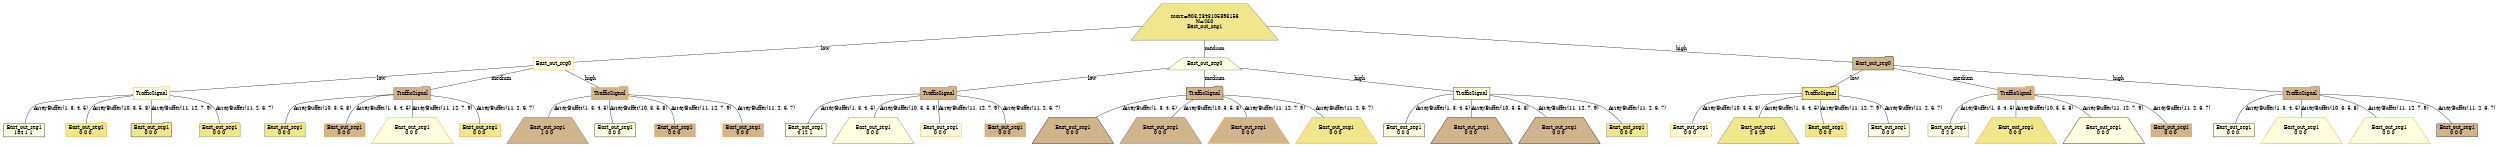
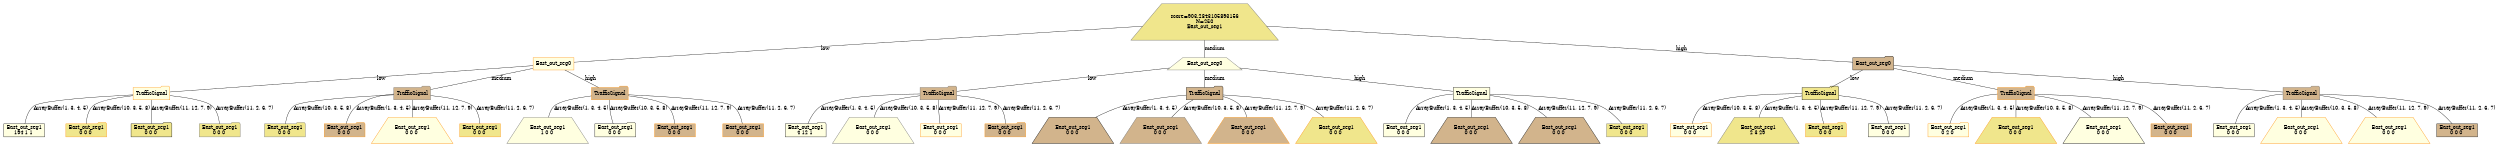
  digraph {
    node [color=darkorange fillcolor=lightyellow shape=folder style=filled]
    edge [dir=none]
    n1 [color=gray40 fillcolor=khaki label="score=903.2843105893156\nN=250\nEast_out_seg1" shape=trapezium]
    n2 [label=East_out_seg0 shape=box]
    n3 [color=gray40 label=East_out_seg0 shape=trapezium]
    n4 [color=black fillcolor=tan label=East_out_seg0]
    n5 [label=TrafficSignal]
    n6 [color=gray40 fillcolor=tan label=TrafficSignal]
    n7 [color=gray40 fillcolor=khaki label="East_out_seg1\n0 0 0 "]
    n8 [fillcolor=tan label=TrafficSignal]
    n9 [color=gray40 fillcolor=tan label=TrafficSignal]
    n10 [color=black fillcolor=tan label=TrafficSignal]
    n11 [color=black label=TrafficSignal shape=box]
    n12 [color=black fillcolor=khaki label=TrafficSignal]
    n13 [fillcolor=tan label=TrafficSignal]
    n14 [color=gray40 fillcolor=tan label=TrafficSignal]
    n15 [color=black label="East_out_seg1\n194 1 1 " shape=box]
    n16 [fillcolor=khaki label="East_out_seg1\n0 0 0 "]
    n17 [color=black fillcolor=khaki label="East_out_seg1\n0 0 0 "]
    n18 [color=gray40 fillcolor=khaki label="East_out_seg1\n0 0 0 "]
    n19 [fillcolor=tan label="East_out_seg1\n0 0 0 "]
    n20 [label="East_out_seg1\n0 0 0 " shape=trapezium]
    n21 [fillcolor=khaki label="East_out_seg1\n0 0 0 " shape=box]
    n22 [label="East_out_seg1\n0 0 0 "]
-   n23 [color=gray40 fillcolor=tan label="East_out_seg1\n1 0 0 " shape=trapezium]
+   n23 [color=gray40 label="East_out_seg1\n1 0 0 " shape=trapezium]
    n24 [color=black label="East_out_seg1\n0 0 0 "]
    n25 [fillcolor=tan label="East_out_seg1\n0 0 0 " shape=box]
    n26 [fillcolor=tan label="East_out_seg1\n0 0 0 " shape=box]
-   n27 [color=black label="East_out_seg1\n4 12 1 " shape=box]
+   n27 [color=black label="East_out_seg1\n4 12 1 "]
    n28 [color=gray40 label="East_out_seg1\n0 0 0 " shape=trapezium]
    n29 [label="East_out_seg1\n0 0 0 " shape=box]
    n30 [fillcolor=tan label="East_out_seg1\n0 0 0 "]
    n31 [color=black fillcolor=tan label="East_out_seg1\n0 0 0 " shape=trapezium]
    n32 [color=gray40 fillcolor=tan label="East_out_seg1\n0 0 0 " shape=trapezium]
    n33 [fillcolor=tan label="East_out_seg1\n0 0 0 " shape=trapezium]
    n34 [fillcolor=khaki label="East_out_seg1\n0 0 0 " shape=trapezium]
    n35 [color=black label="East_out_seg1\n0 0 0 " shape=box]
    n36 [color=black fillcolor=tan label="East_out_seg1\n0 0 0 " shape=trapezium]
    n37 [color=black fillcolor=tan label="East_out_seg1\n0 0 0 " shape=trapezium]
    n38 [color=gray40 fillcolor=khaki label="East_out_seg1\n0 0 0 " shape=box]
    n39 [color=gray40 fillcolor=khaki label="East_out_seg1\n2 3 29 " shape=trapezium]
    n40 [fillcolor=khaki label="East_out_seg1\n0 0 0 "]
    n41 [color=black label="East_out_seg1\n0 0 0 " shape=box]
-   n42 [color=gray40 label="East_out_seg1\n0 2 0 "]
+   n42 [label="East_out_seg1\n0 2 0 "]
    n43 [fillcolor=khaki label="East_out_seg1\n0 0 0 " shape=trapezium]
    n44 [color=black label="East_out_seg1\n0 0 0 " shape=trapezium]
    n45 [fillcolor=tan label="East_out_seg1\n0 0 0 " shape=box]
    n46 [color=black label="East_out_seg1\n0 0 0 " shape=box]
    n47 [label="East_out_seg1\n0 0 0 " shape=trapezium]
    n48 [label="East_out_seg1\n0 0 0 " shape=trapezium]
    n49 [color=black fillcolor=tan label="East_out_seg1\n0 0 0 " shape=box]
    subgraph sub_1 {
      rank=same
      n1
    }
    subgraph sub_2 {
      rank=same
      n2
    }
    subgraph sub_3 {
      rank=same
      n3
    }
    subgraph sub_4 {
      rank=same
      n4
    }
    subgraph sub_5 {
      rank=same
      n5
    }
    subgraph sub_6 {
      rank=same
      n6
    }
    subgraph sub_7 {
      rank=same
      n7
    }
    subgraph sub_8 {
      rank=same
      n8
    }
    subgraph sub_9 {
      rank=same
      n9
    }
    subgraph sub_10 {
      rank=same
      n10
    }
    subgraph sub_11 {
      rank=same
      n11
    }
    subgraph sub_12 {
      rank=same
      n12
    }
    subgraph sub_13 {
      rank=same
      n13
    }
    subgraph sub_14 {
      rank=same
      n14
    }
    subgraph sub_15 {
      rank=same
      n15
    }
    subgraph sub_16 {
      rank=same
      n16
    }
    subgraph sub_17 {
      rank=same
      n17
    }
    subgraph sub_18 {
      rank=same
      n18
    }
    subgraph sub_19 {
      rank=same
      n19
    }
    subgraph sub_20 {
      rank=same
      n20
    }
    subgraph sub_21 {
      rank=same
      n21
    }
    subgraph sub_22 {
      rank=same
      n22
    }
    subgraph sub_23 {
      rank=same
      n23
    }
    subgraph sub_24 {
      rank=same
      n24
    }
    subgraph sub_25 {
      rank=same
      n25
    }
    subgraph sub_26 {
      rank=same
      n26
    }
    subgraph sub_27 {
      rank=same
      n27
    }
    subgraph sub_28 {
      rank=same
      n28
    }
    subgraph sub_29 {
      rank=same
      n29
    }
    subgraph sub_30 {
      rank=same
      n30
    }
    subgraph sub_31 {
      rank=same
      n31
    }
    subgraph sub_32 {
      rank=same
      n32
    }
    subgraph sub_33 {
      rank=same
      n33
    }
    subgraph sub_34 {
      rank=same
      n34
    }
    subgraph sub_35 {
      rank=same
      n35
    }
    subgraph sub_36 {
      rank=same
      n36
    }
    subgraph sub_37 {
      rank=same
      n37
    }
    subgraph sub_38 {
      rank=same
      n38
    }
    subgraph sub_39 {
      rank=same
      n39
    }
    subgraph sub_40 {
      rank=same
      n40
    }
    subgraph sub_41 {
      rank=same
      n41
    }
    subgraph sub_42 {
      rank=same
      n42
    }
    subgraph sub_43 {
      rank=same
      n43
    }
    subgraph sub_44 {
      rank=same
      n44
    }
    subgraph sub_45 {
      rank=same
      n45
    }
    subgraph sub_46 {
      rank=same
      n46
    }
    subgraph sub_47 {
      rank=same
      n47
    }
    subgraph sub_48 {
      rank=same
      n48
    }
    subgraph sub_49 {
      rank=same
      n49
    }
    n1 -> n2 [label=low]
    n1 -> n3 [label=medium]
    n1 -> n4 [label=high]
    n2 -> n5 [label=low]
    n2 -> n6 [label=medium]
    n2 -> n8 [label=high]
    n3 -> n9 [label=low]
    n3 -> n10 [label=medium]
    n3 -> n11 [label=high]
    n4 -> n12 [label=low]
    n4 -> n13 [label=medium]
    n4 -> n14 [label=high]
    n5 -> n15 [label="ArrayBuffer(1, 3, 4, 5)"]
    n5 -> n16 [label="ArrayBuffer(10, 3, 5, 8)"]
    n5 -> n17 [label="ArrayBuffer(11, 12, 7, 9)"]
    n5 -> n18 [label="ArrayBuffer(11, 2, 6, 7)"]
    n6 -> n7 [label="ArrayBuffer(10, 3, 5, 8)"]
    n6 -> n19 [label="ArrayBuffer(1, 3, 4, 5)"]
    n6 -> n20 [label="ArrayBuffer(11, 12, 7, 9)"]
    n6 -> n21 [label="ArrayBuffer(11, 2, 6, 7)"]
    n8 -> n23 [label="ArrayBuffer(1, 3, 4, 5)"]
    n8 -> n24 [label="ArrayBuffer(10, 3, 5, 8)"]
    n8 -> n25 [label="ArrayBuffer(11, 12, 7, 9)"]
    n8 -> n26 [label="ArrayBuffer(11, 2, 6, 7)"]
    n9 -> n27 [label="ArrayBuffer(1, 3, 4, 5)"]
    n9 -> n28 [label="ArrayBuffer(10, 3, 5, 8)"]
    n9 -> n29 [label="ArrayBuffer(11, 12, 7, 9)"]
    n9 -> n30 [label="ArrayBuffer(11, 2, 6, 7)"]
    n10 -> n31 [label="ArrayBuffer(1, 3, 4, 5)"]
    n10 -> n32 [label="ArrayBuffer(10, 3, 5, 8)"]
    n10 -> n33 [label="ArrayBuffer(11, 12, 7, 9)"]
    n10 -> n34 [label="ArrayBuffer(11, 2, 6, 7)"]
    n11 -> n35 [label="ArrayBuffer(1, 3, 4, 5)"]
    n11 -> n36 [label="ArrayBuffer(10, 3, 5, 8)"]
    n11 -> n37 [label="ArrayBuffer(11, 12, 7, 9)"]
    n11 -> n38 [label="ArrayBuffer(11, 2, 6, 7)"]
    n12 -> n22 [label="ArrayBuffer(10, 3, 5, 8)"]
    n12 -> n39 [label="ArrayBuffer(1, 3, 4, 5)"]
    n12 -> n40 [label="ArrayBuffer(11, 12, 7, 9)"]
    n12 -> n41 [label="ArrayBuffer(11, 2, 6, 7)"]
    n13 -> n42 [label="ArrayBuffer(1, 3, 4, 5)"]
    n13 -> n43 [label="ArrayBuffer(10, 3, 5, 8)"]
    n13 -> n44 [label="ArrayBuffer(11, 12, 7, 9)"]
    n13 -> n45 [label="ArrayBuffer(11, 2, 6, 7)"]
    n14 -> n46 [label="ArrayBuffer(1, 3, 4, 5)"]
    n14 -> n47 [label="ArrayBuffer(10, 3, 5, 8)"]
    n14 -> n48 [label="ArrayBuffer(11, 12, 7, 9)"]
    n14 -> n49 [label="ArrayBuffer(11, 2, 6, 7)"]
  }
